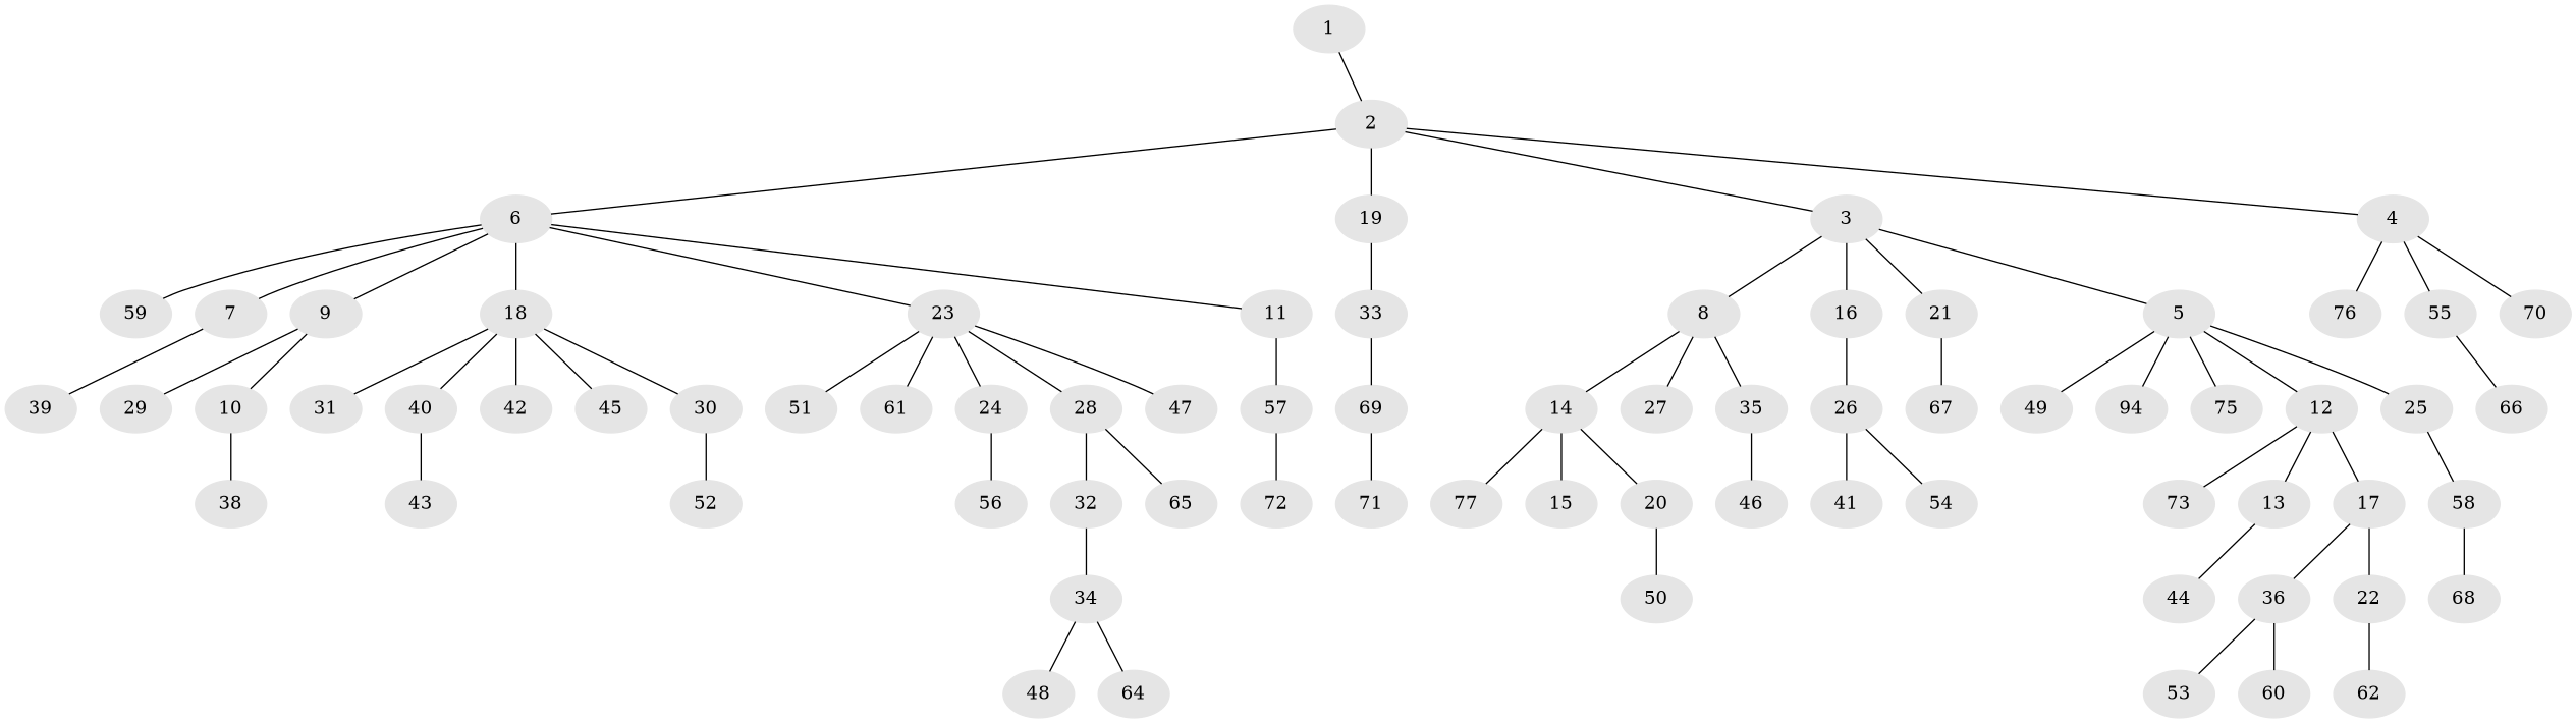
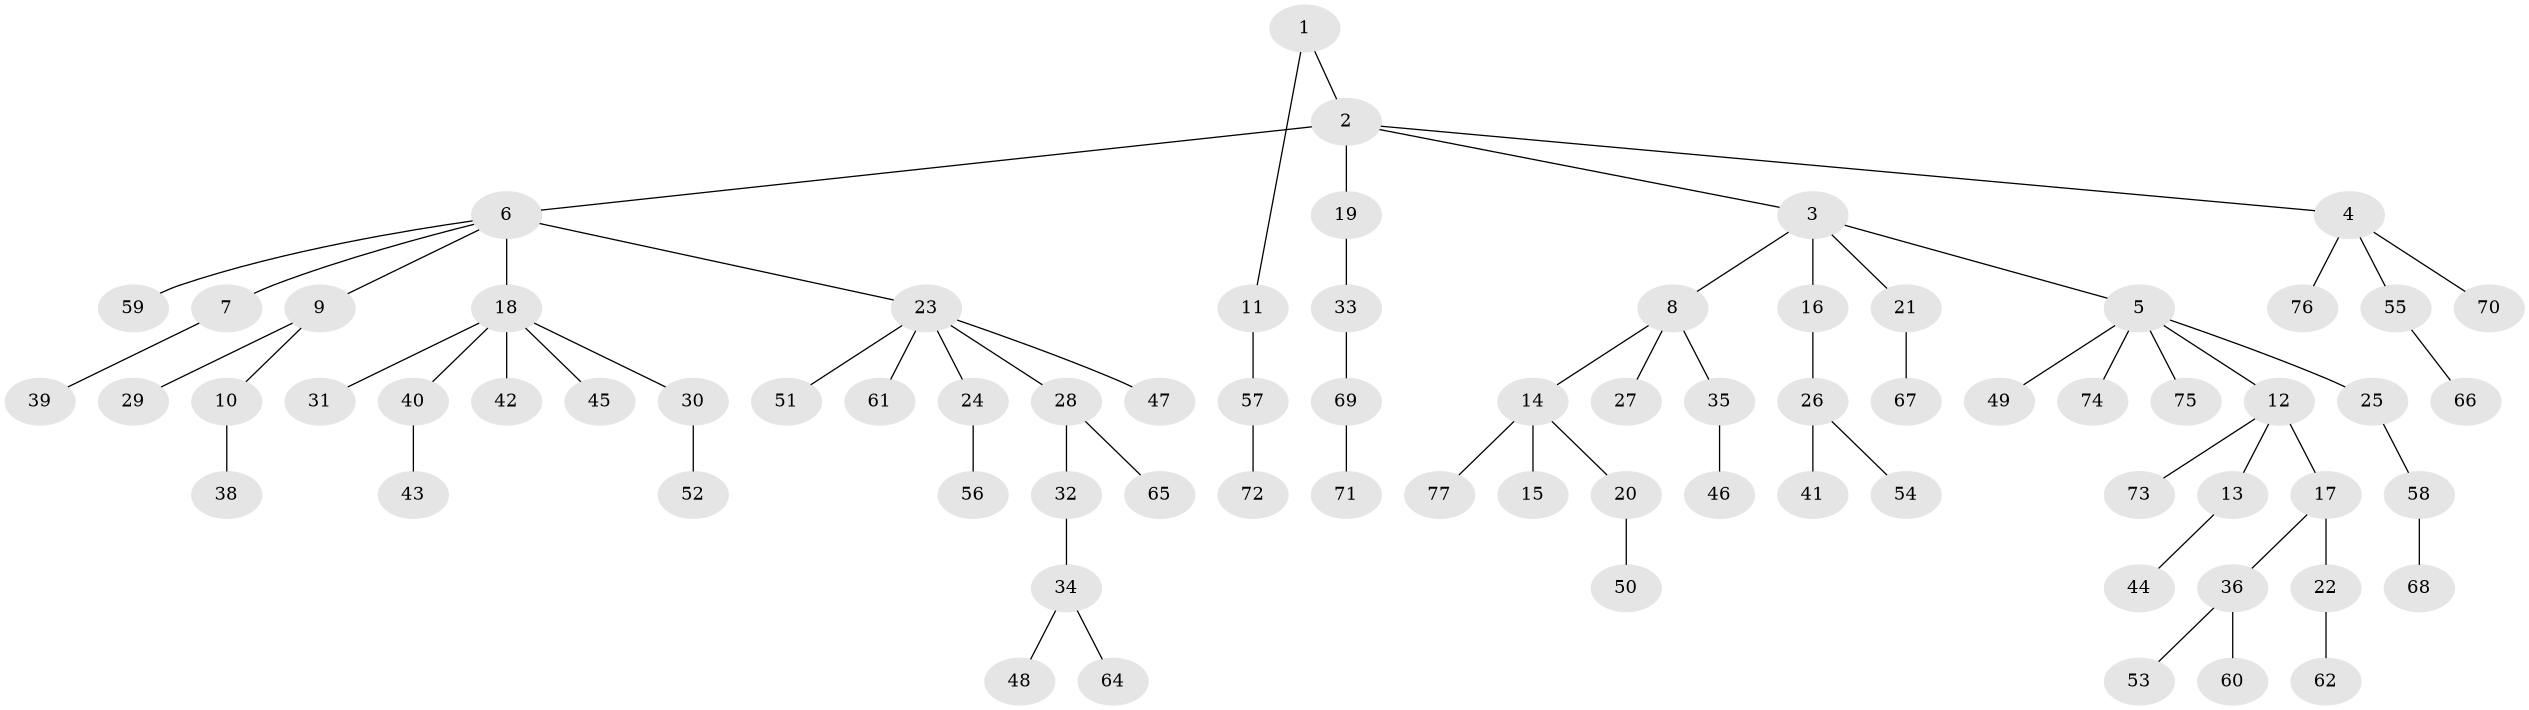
  graph {
    node [color=gray90 style=filled]
    edge [weight=1.0]
    1
    2
    11
    3
    4
    6
    19
    57
    5
    8
    16
    21
    55
    70
    76
    7
    9
    18
    23
    59
    33
    12
    25
    49
-   74 [label=94]
+   74
    75
    35
    14
    27
    26
    67
    46
    66
    13
    17
    73
    58
    39
    10
    29
    30
    31
    40
    42
    45
    24
    28
    47
    51
    61
    15
    20
    n53 [label=77]
    38
    72
    44
    22
    36
    50
    41
    54
    62
    53
    60
    52
    43
    69
    56
    32
    65
    68
    34
    48
    64
    71
    1 -- 2
-   6 -- 11
+   1 -- 11
    2 -- 3
    2 -- 4
    2 -- 6
    2 -- 19
    11 -- 57
    3 -- 5
    3 -- 8
    3 -- 16
    3 -- 21
    4 -- 55
    4 -- 70
    4 -- 76
    6 -- 7
    6 -- 9
    6 -- 18
    6 -- 23
    6 -- 59
    19 -- 33
    57 -- 72
    5 -- 12
    5 -- 25
    5 -- 49
    5 -- 74
    5 -- 75
    8 -- 35
    8 -- 14
    8 -- 27
    16 -- 26
    21 -- 67
    55 -- 66
    7 -- 39
    9 -- 10
    9 -- 29
    18 -- 30
    18 -- 31
    18 -- 40
    18 -- 42
    18 -- 45
    23 -- 24
    23 -- 28
    23 -- 47
    23 -- 51
    23 -- 61
    33 -- 69
    12 -- 13
    12 -- 17
    12 -- 73
    25 -- 58
    35 -- 46
    14 -- 15
    14 -- 20
    14 -- n53
    26 -- 41 [weight=2.0]
    26 -- 54
    13 -- 44
    17 -- 22 [weight=2.0]
    17 -- 36
    58 -- 68
    10 -- 38 [weight=2.0]
    30 -- 52 [weight=2.0]
    40 -- 43
    24 -- 56
    28 -- 32
    28 -- 65
    20 -- 50
    22 -- 62
    36 -- 53
    36 -- 60
    69 -- 71
    32 -- 34
    34 -- 48
    34 -- 64
  }
